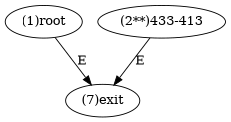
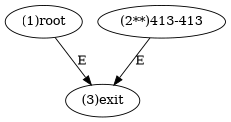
  digraph {
    n1 [label="(1)root"]
-   n2 [label="(7)exit"]
-   n3 [label="(2**)433-413"]
+   n2 [label="(3)exit"]
+   n3 [label="(2**)413-413"]
    n1 -> n2 [label=E]
    n3 -> n2 [label=E]
  }
